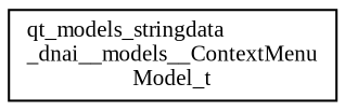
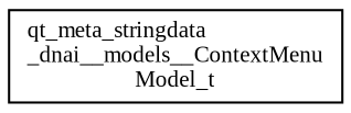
  digraph {
    rankdir=TB
    fontname="Liberation Serif"
-   n1 [color=black fillcolor=white fontname="Liberation Serif" fontsize=10 height=0.2 label="qt_models_stringdata\l_dnai__models__ContextMenu\lModel_t" shape=record style=filled width=0.4]
+   n1 [color=black fillcolor=white fontname="Liberation Serif" fontsize=10 height=0.2 label="qt_meta_stringdata\l_dnai__models__ContextMenu\lModel_t" shape=record style=filled width=0.4]
  }
